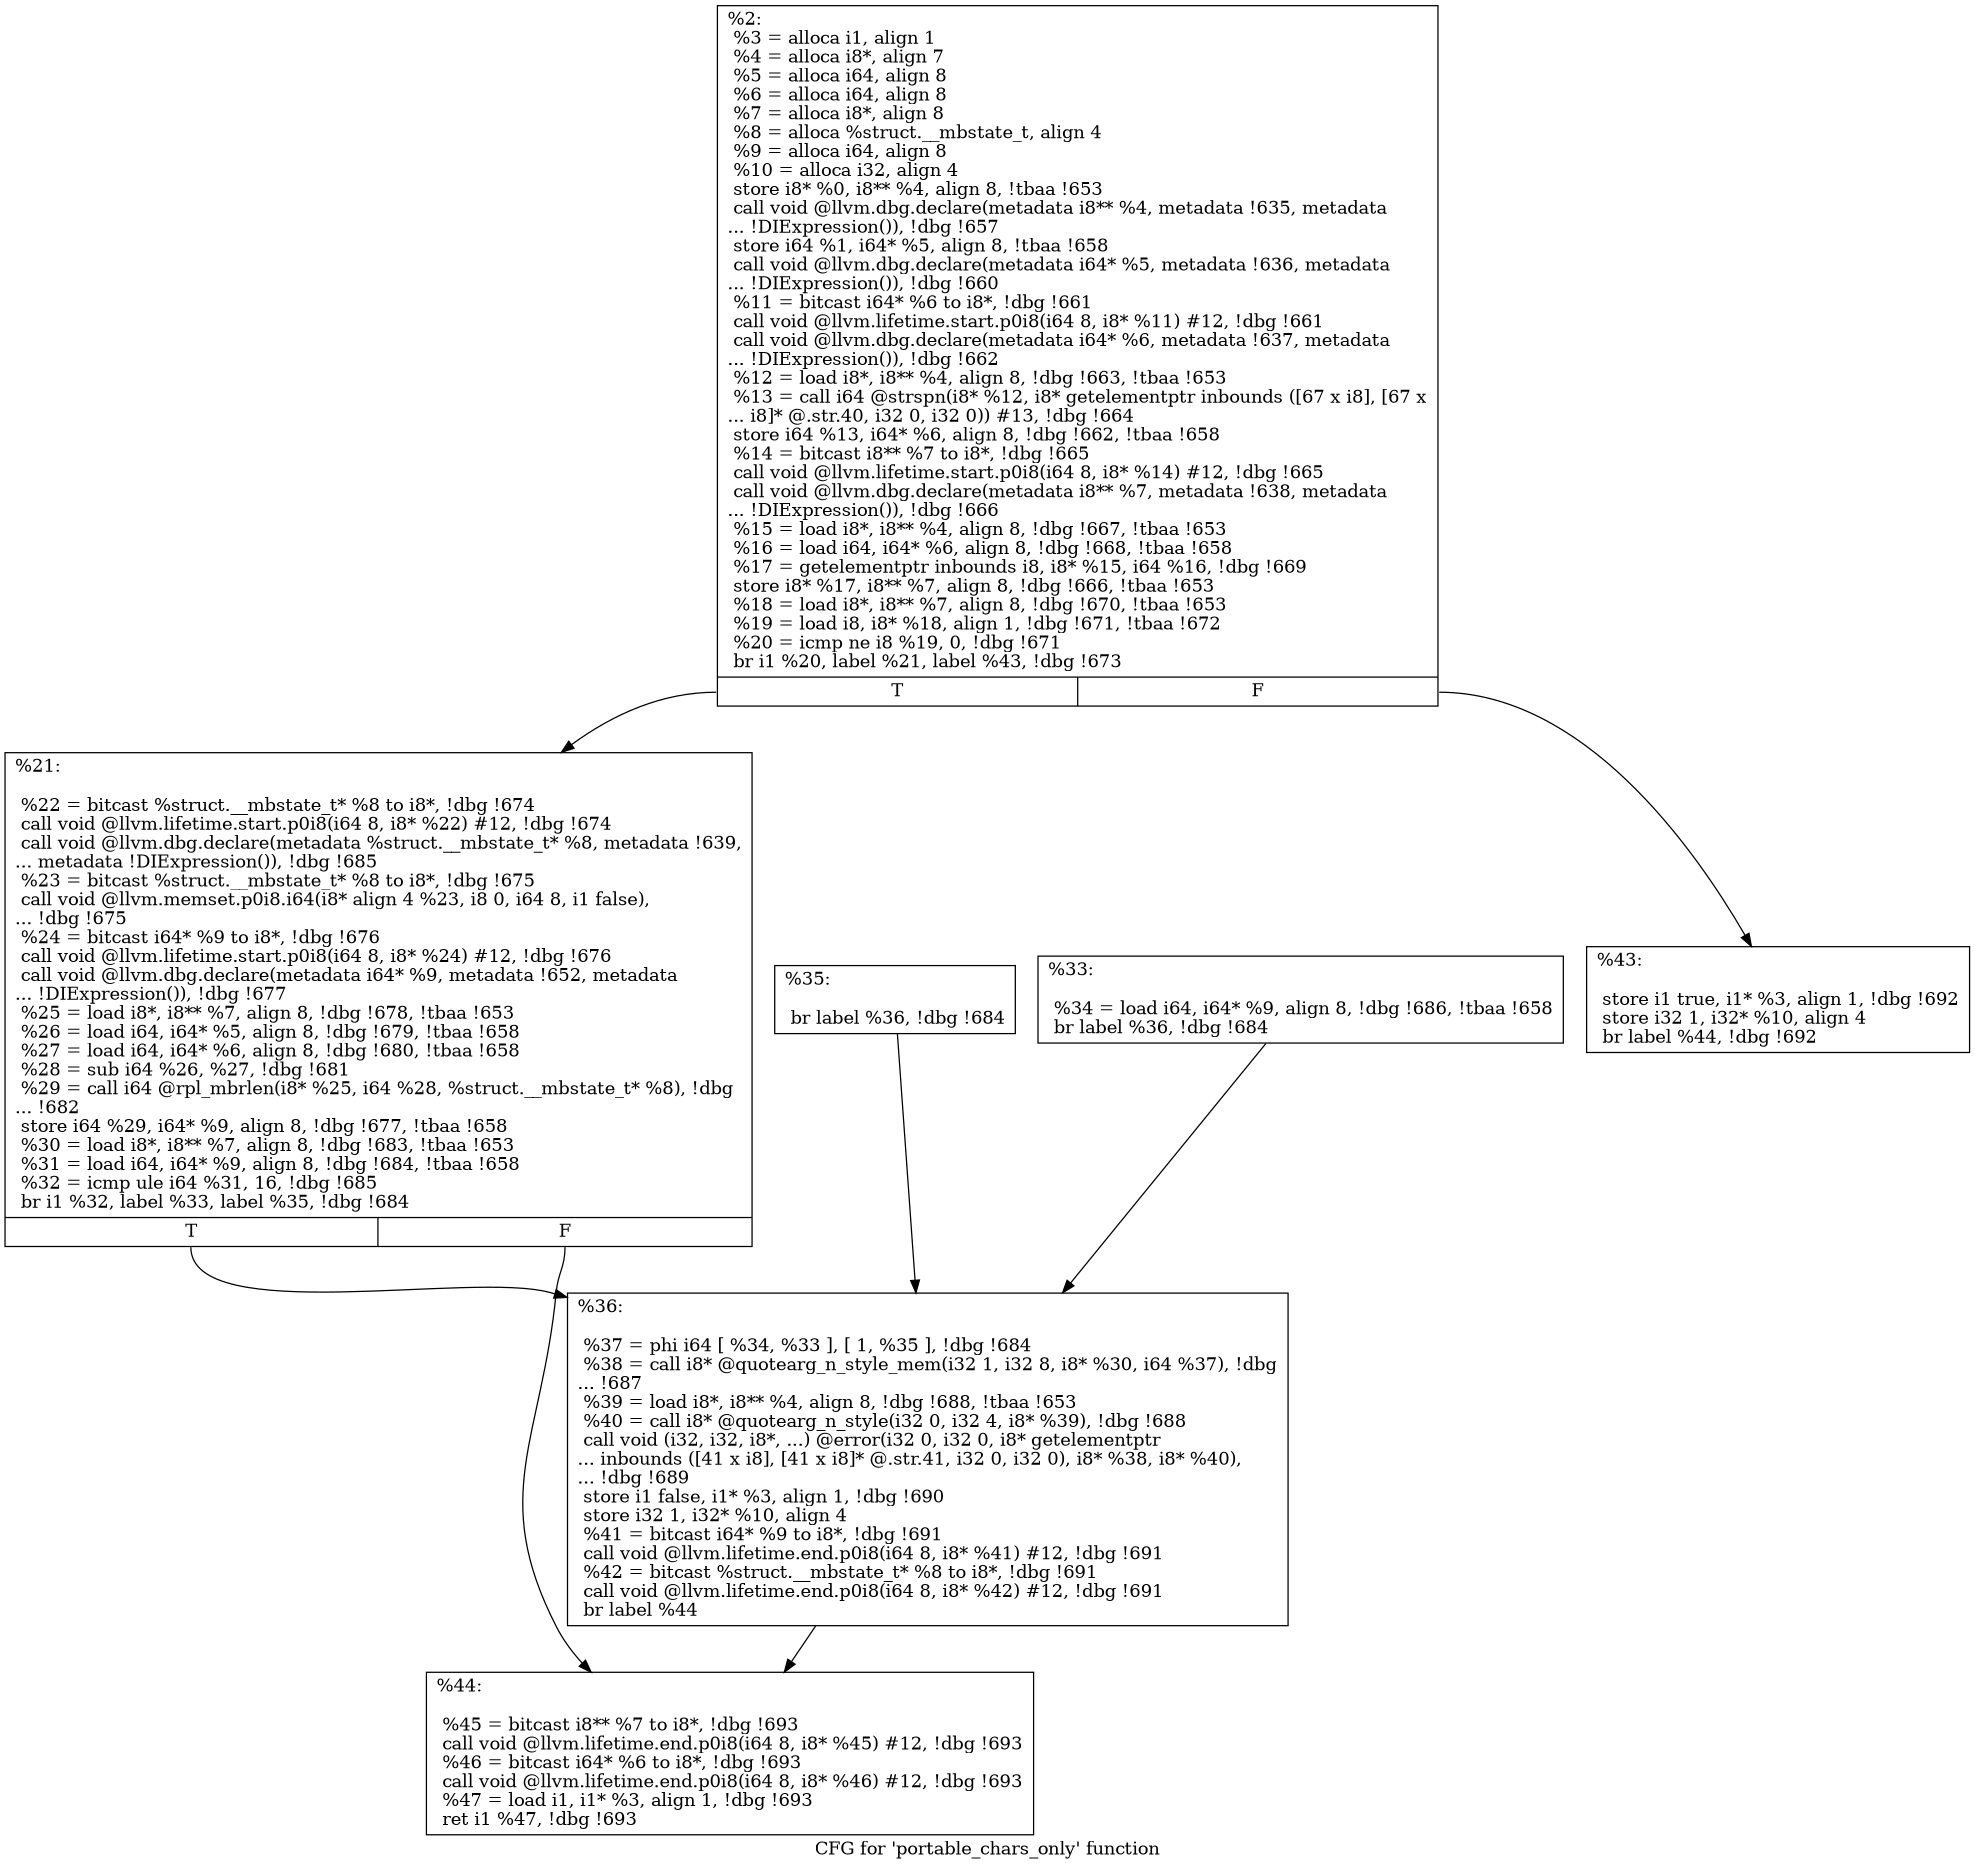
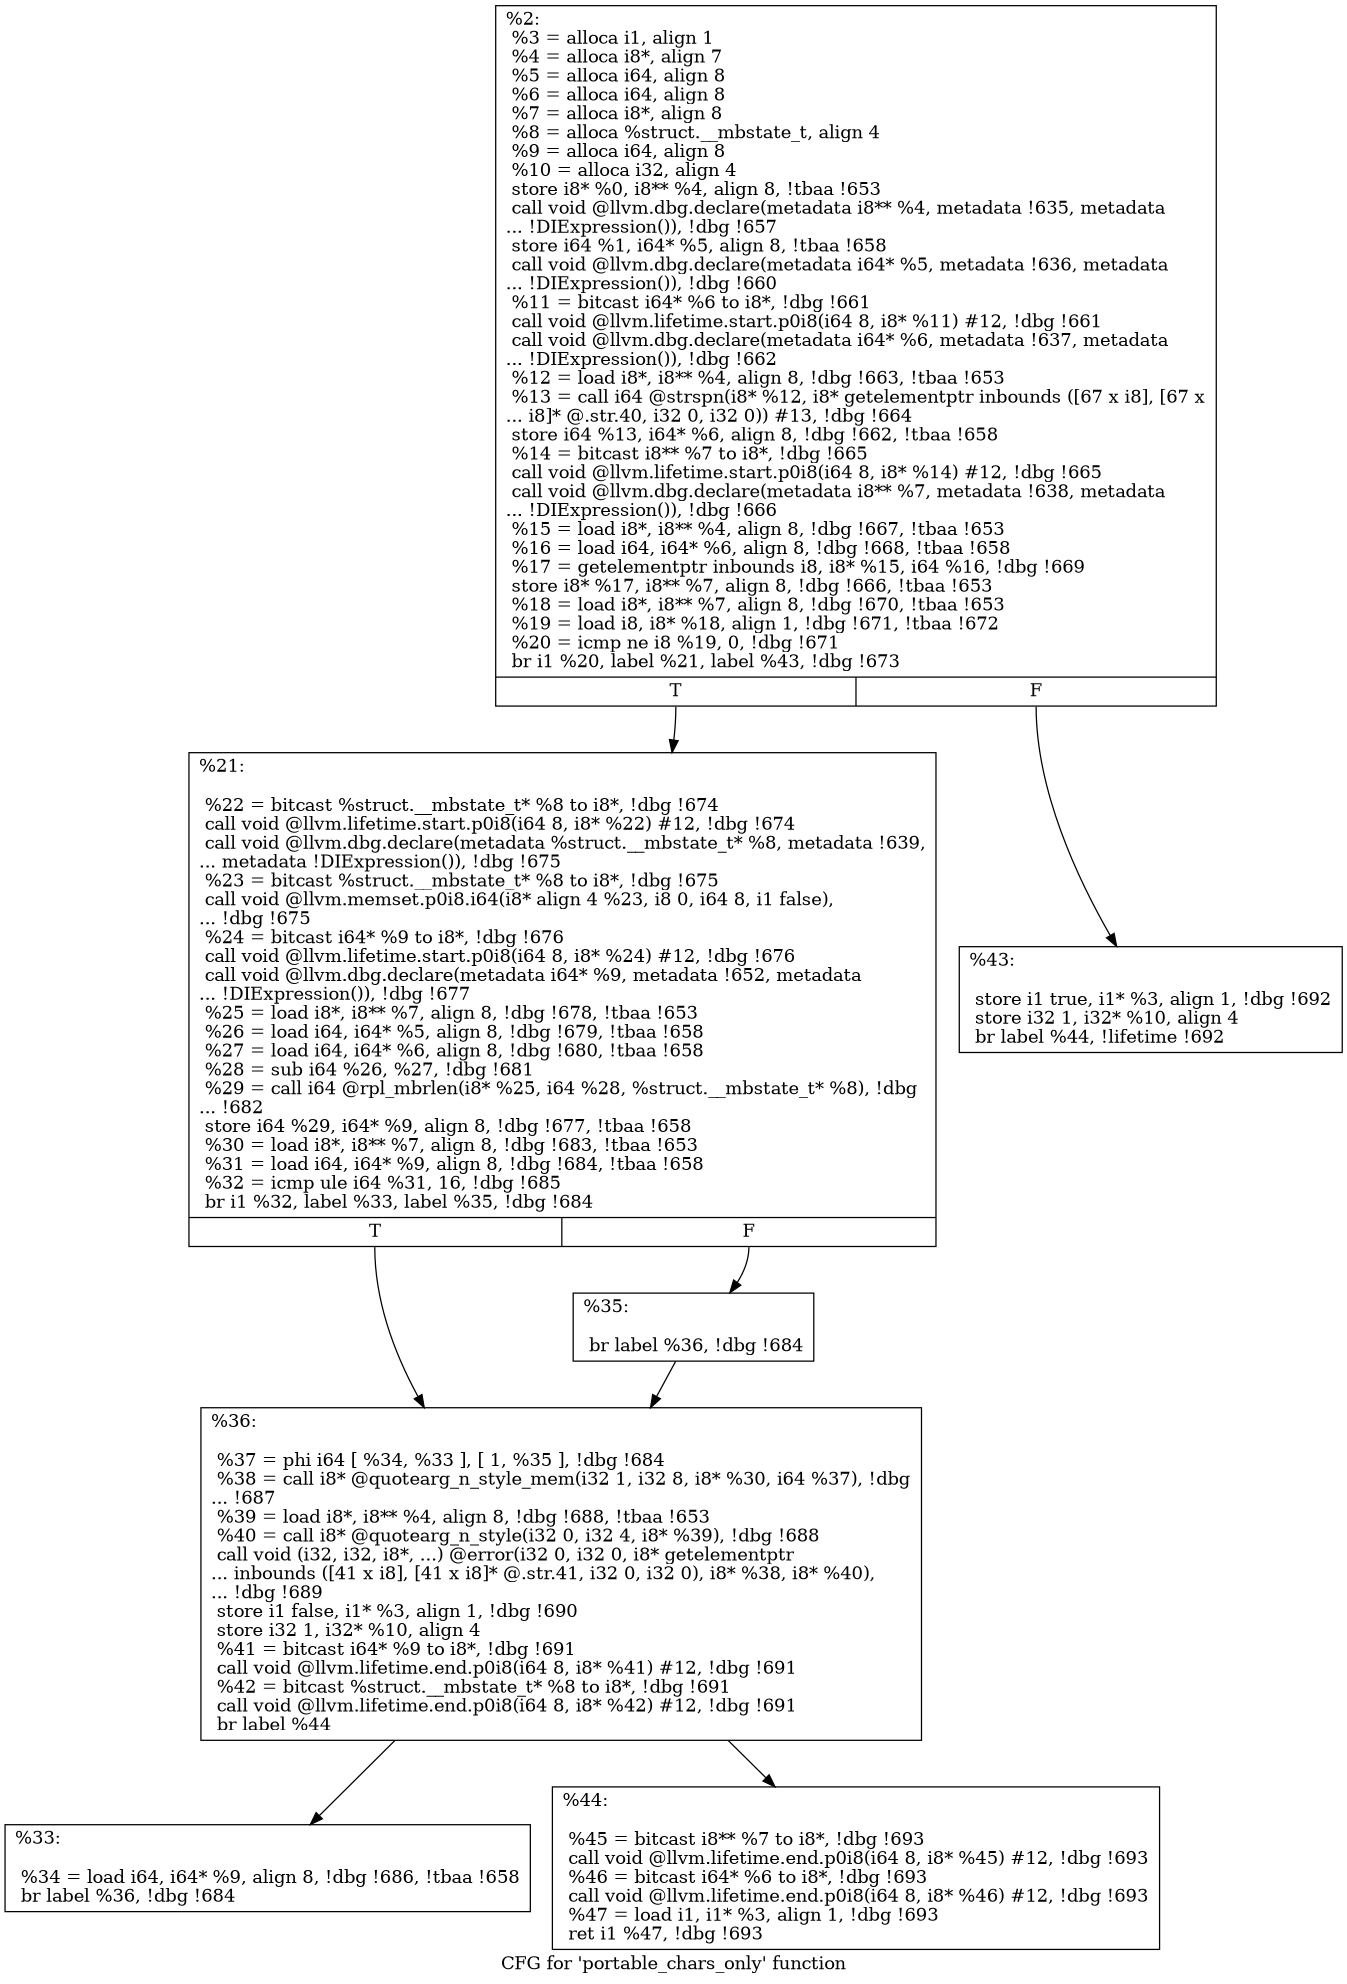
  digraph {
    label="CFG for 'portable_chars_only' function"
    node [shape=record]
    n1 [label="{%2:\l  %3 = alloca i1, align 1\l  %4 = alloca i8*, align 7\l  %5 = alloca i64, align 8\l  %6 = alloca i64, align 8\l  %7 = alloca i8*, align 8\l  %8 = alloca %struct.__mbstate_t, align 4\l  %9 = alloca i64, align 8\l  %10 = alloca i32, align 4\l  store i8* %0, i8** %4, align 8, !tbaa !653\l  call void @llvm.dbg.declare(metadata i8** %4, metadata !635, metadata\l... !DIExpression()), !dbg !657\l  store i64 %1, i64* %5, align 8, !tbaa !658\l  call void @llvm.dbg.declare(metadata i64* %5, metadata !636, metadata\l... !DIExpression()), !dbg !660\l  %11 = bitcast i64* %6 to i8*, !dbg !661\l  call void @llvm.lifetime.start.p0i8(i64 8, i8* %11) #12, !dbg !661\l  call void @llvm.dbg.declare(metadata i64* %6, metadata !637, metadata\l... !DIExpression()), !dbg !662\l  %12 = load i8*, i8** %4, align 8, !dbg !663, !tbaa !653\l  %13 = call i64 @strspn(i8* %12, i8* getelementptr inbounds ([67 x i8], [67 x\l... i8]* @.str.40, i32 0, i32 0)) #13, !dbg !664\l  store i64 %13, i64* %6, align 8, !dbg !662, !tbaa !658\l  %14 = bitcast i8** %7 to i8*, !dbg !665\l  call void @llvm.lifetime.start.p0i8(i64 8, i8* %14) #12, !dbg !665\l  call void @llvm.dbg.declare(metadata i8** %7, metadata !638, metadata\l... !DIExpression()), !dbg !666\l  %15 = load i8*, i8** %4, align 8, !dbg !667, !tbaa !653\l  %16 = load i64, i64* %6, align 8, !dbg !668, !tbaa !658\l  %17 = getelementptr inbounds i8, i8* %15, i64 %16, !dbg !669\l  store i8* %17, i8** %7, align 8, !dbg !666, !tbaa !653\l  %18 = load i8*, i8** %7, align 8, !dbg !670, !tbaa !653\l  %19 = load i8, i8* %18, align 1, !dbg !671, !tbaa !672\l  %20 = icmp ne i8 %19, 0, !dbg !671\l  br i1 %20, label %21, label %43, !dbg !673\l|{<s0>T|<s1>F}}"]
-   n2 [label="{%21:\l\l  %22 = bitcast %struct.__mbstate_t* %8 to i8*, !dbg !674\l  call void @llvm.lifetime.start.p0i8(i64 8, i8* %22) #12, !dbg !674\l  call void @llvm.dbg.declare(metadata %struct.__mbstate_t* %8, metadata !639,\l... metadata !DIExpression()), !dbg !685\l  %23 = bitcast %struct.__mbstate_t* %8 to i8*, !dbg !675\l  call void @llvm.memset.p0i8.i64(i8* align 4 %23, i8 0, i64 8, i1 false),\l... !dbg !675\l  %24 = bitcast i64* %9 to i8*, !dbg !676\l  call void @llvm.lifetime.start.p0i8(i64 8, i8* %24) #12, !dbg !676\l  call void @llvm.dbg.declare(metadata i64* %9, metadata !652, metadata\l... !DIExpression()), !dbg !677\l  %25 = load i8*, i8** %7, align 8, !dbg !678, !tbaa !653\l  %26 = load i64, i64* %5, align 8, !dbg !679, !tbaa !658\l  %27 = load i64, i64* %6, align 8, !dbg !680, !tbaa !658\l  %28 = sub i64 %26, %27, !dbg !681\l  %29 = call i64 @rpl_mbrlen(i8* %25, i64 %28, %struct.__mbstate_t* %8), !dbg\l... !682\l  store i64 %29, i64* %9, align 8, !dbg !677, !tbaa !658\l  %30 = load i8*, i8** %7, align 8, !dbg !683, !tbaa !653\l  %31 = load i64, i64* %9, align 8, !dbg !684, !tbaa !658\l  %32 = icmp ule i64 %31, 16, !dbg !685\l  br i1 %32, label %33, label %35, !dbg !684\l|{<s0>T|<s1>F}}"]
-   n3 [label="{%43:\l\l  store i1 true, i1* %3, align 1, !dbg !692\l  store i32 1, i32* %10, align 4\l  br label %44, !dbg !692\l}"]
+   n2 [label="{%21:\l\l  %22 = bitcast %struct.__mbstate_t* %8 to i8*, !dbg !674\l  call void @llvm.lifetime.start.p0i8(i64 8, i8* %22) #12, !dbg !674\l  call void @llvm.dbg.declare(metadata %struct.__mbstate_t* %8, metadata !639,\l... metadata !DIExpression()), !dbg !675\l  %23 = bitcast %struct.__mbstate_t* %8 to i8*, !dbg !675\l  call void @llvm.memset.p0i8.i64(i8* align 4 %23, i8 0, i64 8, i1 false),\l... !dbg !675\l  %24 = bitcast i64* %9 to i8*, !dbg !676\l  call void @llvm.lifetime.start.p0i8(i64 8, i8* %24) #12, !dbg !676\l  call void @llvm.dbg.declare(metadata i64* %9, metadata !652, metadata\l... !DIExpression()), !dbg !677\l  %25 = load i8*, i8** %7, align 8, !dbg !678, !tbaa !653\l  %26 = load i64, i64* %5, align 8, !dbg !679, !tbaa !658\l  %27 = load i64, i64* %6, align 8, !dbg !680, !tbaa !658\l  %28 = sub i64 %26, %27, !dbg !681\l  %29 = call i64 @rpl_mbrlen(i8* %25, i64 %28, %struct.__mbstate_t* %8), !dbg\l... !682\l  store i64 %29, i64* %9, align 8, !dbg !677, !tbaa !658\l  %30 = load i8*, i8** %7, align 8, !dbg !683, !tbaa !653\l  %31 = load i64, i64* %9, align 8, !dbg !684, !tbaa !658\l  %32 = icmp ule i64 %31, 16, !dbg !685\l  br i1 %32, label %33, label %35, !dbg !684\l|{<s0>T|<s1>F}}"]
+   n3 [label="{%43:\l\l  store i1 true, i1* %3, align 1, !dbg !692\l  store i32 1, i32* %10, align 4\l  br label %44, !lifetime !692\l}"]
    n4 [label="{%35:\l\l  br label %36, !dbg !684\l}"]
    n5 [label="{%36:\l\l  %37 = phi i64 [ %34, %33 ], [ 1, %35 ], !dbg !684\l  %38 = call i8* @quotearg_n_style_mem(i32 1, i32 8, i8* %30, i64 %37), !dbg\l... !687\l  %39 = load i8*, i8** %4, align 8, !dbg !688, !tbaa !653\l  %40 = call i8* @quotearg_n_style(i32 0, i32 4, i8* %39), !dbg !688\l  call void (i32, i32, i8*, ...) @error(i32 0, i32 0, i8* getelementptr\l... inbounds ([41 x i8], [41 x i8]* @.str.41, i32 0, i32 0), i8* %38, i8* %40),\l... !dbg !689\l  store i1 false, i1* %3, align 1, !dbg !690\l  store i32 1, i32* %10, align 4\l  %41 = bitcast i64* %9 to i8*, !dbg !691\l  call void @llvm.lifetime.end.p0i8(i64 8, i8* %41) #12, !dbg !691\l  %42 = bitcast %struct.__mbstate_t* %8 to i8*, !dbg !691\l  call void @llvm.lifetime.end.p0i8(i64 8, i8* %42) #12, !dbg !691\l  br label %44\l}"]
    n6 [label="{%33:\l\l  %34 = load i64, i64* %9, align 8, !dbg !686, !tbaa !658\l  br label %36, !dbg !684\l}"]
    n7 [label="{%44:\l\l  %45 = bitcast i8** %7 to i8*, !dbg !693\l  call void @llvm.lifetime.end.p0i8(i64 8, i8* %45) #12, !dbg !693\l  %46 = bitcast i64* %6 to i8*, !dbg !693\l  call void @llvm.lifetime.end.p0i8(i64 8, i8* %46) #12, !dbg !693\l  %47 = load i1, i1* %3, align 1, !dbg !693\l  ret i1 %47, !dbg !693\l}"]
    n1 -> n2 [tailport=s0]
    n1 -> n3 [tailport=s1]
-   n2 -> n7 [tailport=s1]
+   n2 -> n4 [tailport=s1]
    n2 -> n5 [tailport=s0]
    n4 -> n5
    n5 -> n7
-   n6 -> n5
+   n5 -> n6
  }
